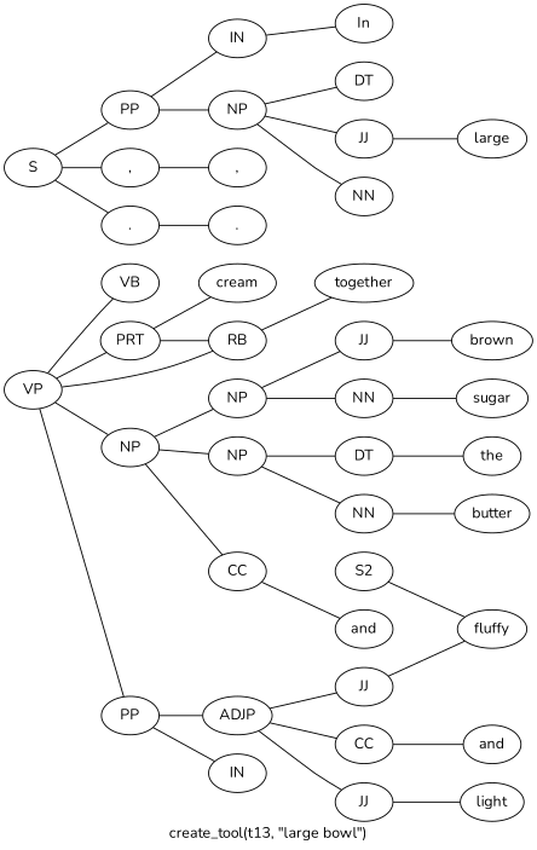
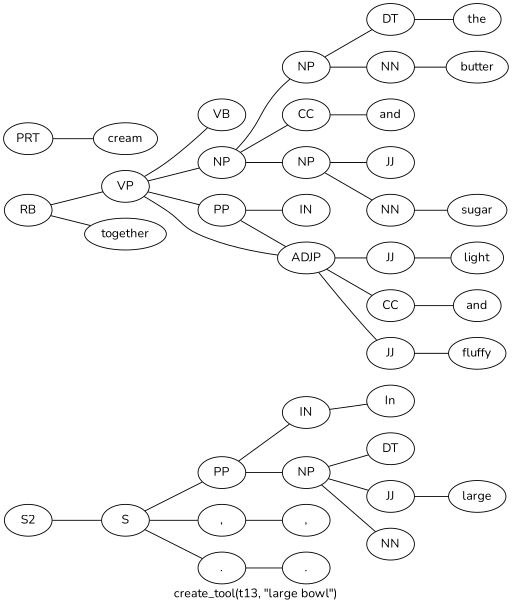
  graph {
    fontname=Nunito
    label="create_tool(t13, \"large bowl\")"
    rankdir=LR
    node [fontname=Nunito]
    edge [fontname=Nunito]
    n1 [label=S2]
    n2 [label=S]
    n3 [label=PP]
    n4 [label=","]
    n5 [label="."]
    n6 [label=IN]
    n7 [label=NP]
    n8 [label=","]
    n9 [label=VP]
    n10 [label=VB]
    n11 [label=PRT]
    n12 [label=NP]
    n13 [label=PP]
    n14 [label="."]
    n15 [label=In]
    n16 [label=DT]
    n17 [label=JJ]
    n18 [label=NN]
    n19 [label=large]
    n20 [label=cream]
    n21 [label=RB]
    n22 [label=NP]
    n23 [label=CC]
    n24 [label=NP]
    n25 [label=IN]
    n26 [label=ADJP]
    n27 [label=together]
    n28 [label=DT]
    n29 [label=NN]
    n30 [label=and]
    n31 [label=JJ]
    n32 [label=NN]
    n33 [label=the]
    n34 [label=butter]
-   n35 [label=brown]
    n36 [label=sugar]
    n37 [label=JJ]
    n38 [label=CC]
    n39 [label=JJ]
    n40 [label=light]
    n41 [label=and]
    n42 [label=fluffy]
-   n1 -- n42
+   n1 -- n2
    n2 -- n3
    n2 -- n4
    n2 -- n5
    n3 -- n6
    n3 -- n7
    n4 -- n8
    n5 -- n14
    n6 -- n15
    n7 -- n16
    n7 -- n17
    n7 -- n18
    n9 -- n10
-   n9 -- n11
+   n9 -- n26
    n9 -- n12
    n9 -- n13
    n11 -- n20
-   n11 -- n21
    n12 -- n22
    n12 -- n23
    n12 -- n24
    n13 -- n25
    n13 -- n26
    n17 -- n19
    n21 -- n9
    n21 -- n27
    n22 -- n28
    n22 -- n29
    n23 -- n30
    n24 -- n31
    n24 -- n32
    n26 -- n37
    n26 -- n38
    n26 -- n39
    n28 -- n33
    n29 -- n34
-   n31 -- n35
    n32 -- n36
    n37 -- n40
    n38 -- n41
    n39 -- n42
  }
